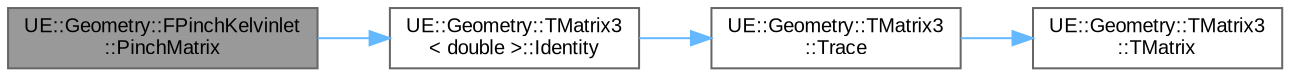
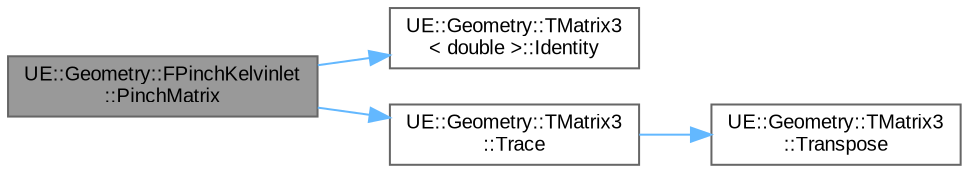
  digraph {
    fontname="Liberation Sans"
    rankdir=LR
    node [color=grey40 fillcolor=white fontname="Liberation Sans" fontsize=10 shape=box style=filled]
    edge [color=steelblue1 fontname="Liberation Sans" fontsize=10 labelfontname=Helvetica labelfontsize=10 style=solid]
    n1 [color=gray40 fillcolor=grey60 fontcolor=black height=0.2 label="UE::Geometry::FPinchKelvinlet\l::PinchMatrix" width=0.4]
    n2 [height=0.2 label="UE::Geometry::TMatrix3\l\< double \>::Identity" width=0.4]
    n3 [height=0.2 label="UE::Geometry::TMatrix3\l::Trace" width=0.4]
-   n4 [height=0.2 label="UE::Geometry::TMatrix3\l::TMatrix" width=0.4]
+   n4 [height=0.2 label="UE::Geometry::TMatrix3\l::Transpose" width=0.4]
    n1 -> n2
-   n2 -> n3
+   n1 -> n3
    n3 -> n4
  }
